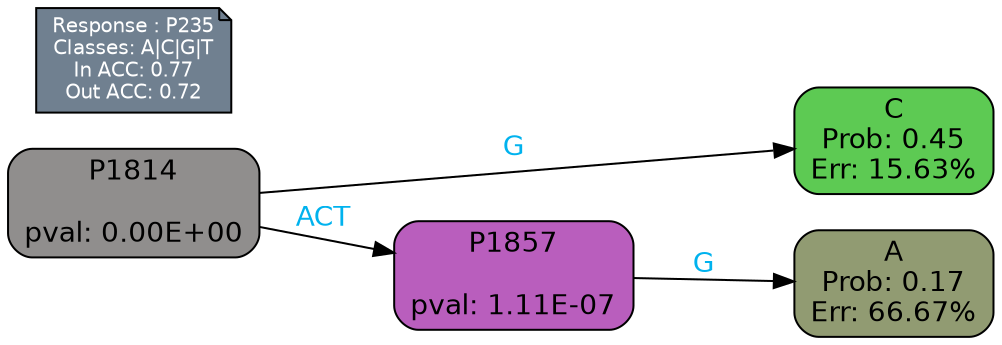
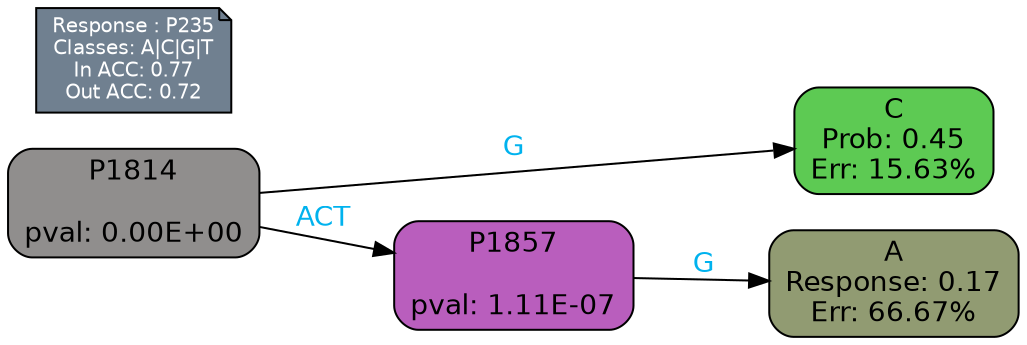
  digraph {
    fontname="DejaVu Sans"
    rankdir=LR
    ranksep=equally
    splines=polylines
    node [color=black fontname="DejaVu Sans" shape=box style="filled, rounded"]
    edge [fontcolor=deepskyblue2 fontname="DejaVu Sans"]
-   n1 [fillcolor="#919b72" label="A\nProb: 0.17\nErr: 66.67%"]
+   n1 [fillcolor="#919b72" label="A\nResponse: 0.17\nErr: 66.67%"]
    n2 [fillcolor="#5dca53" label="C\nProb: 0.45\nErr: 15.63%"]
    n3 [align=left fillcolor=slategray fontcolor=white fontsize=10 label="Response : P235\nClasses: A|C|G|T\nIn ACC: 0.77\nOut ACC: 0.72\n" shape=note style=filled]
    n4 [fillcolor="#908e8d" label="P1814\n\npval: 0.00E+00"]
    n5 [fillcolor="#b95ebd" label="P1857\n\npval: 1.11E-07"]
    subgraph sub_1 {
      rank=same
      n1
      n2
    }
    subgraph sub_2 {
      rank=same
      n3
      n4
    }
    n4 -> n2 [label=G]
    n4 -> n5 [label=ACT]
    n5 -> n1 [label=G]
  }
